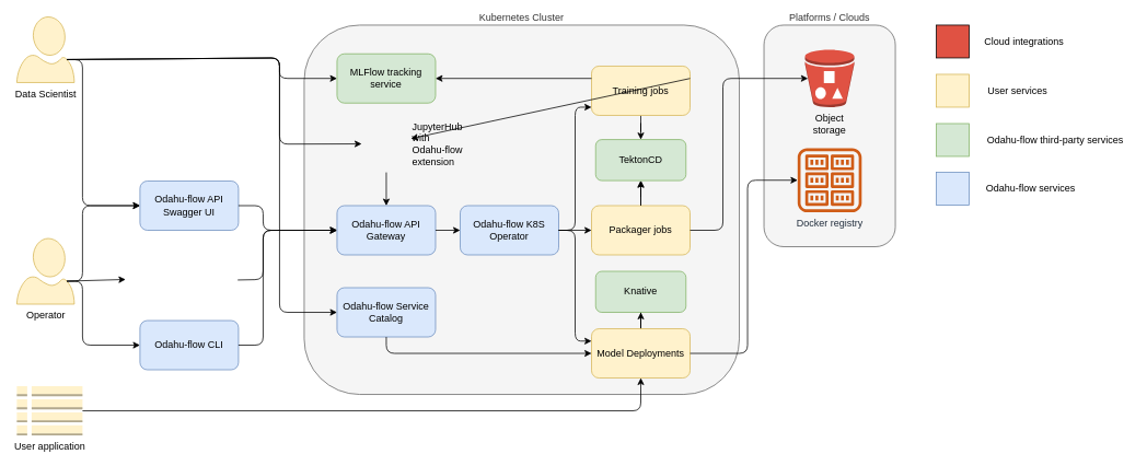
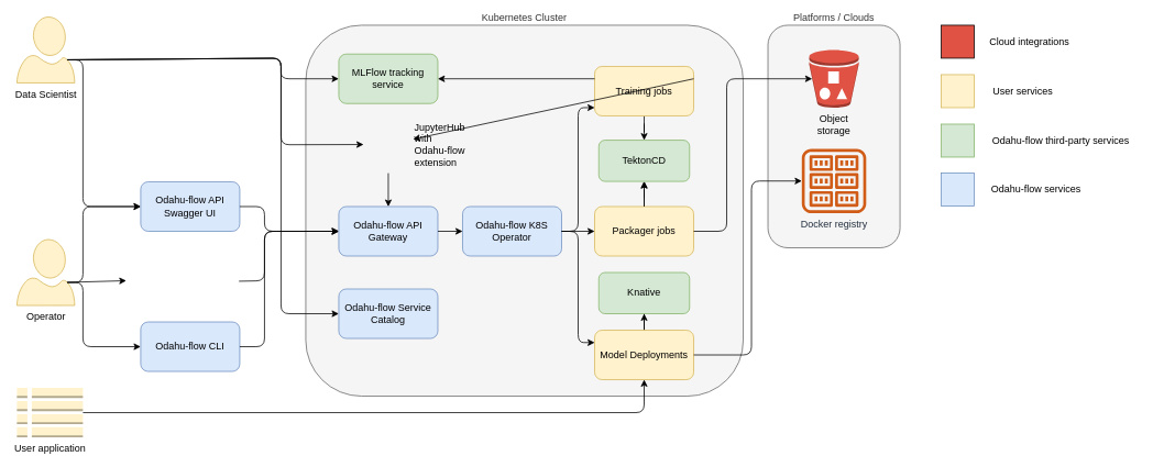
  <mxCell id="0" />
  <mxCell id="1" parent="0" />
  <mxCell id="2" value="Kubernetes Cluster" style="rounded=1;whiteSpace=wrap;html=1;fillColor=#f5f5f5;fontColor=#333333;strokeColor=#666666;labelPosition=center;verticalLabelPosition=top;align=center;verticalAlign=bottom;" vertex="1" parent="1"><mxGeometry x="370" y="30" width="530" height="450" as="geometry" /></mxCell>
  <mxCell id="3" value="Data Scientist" style="verticalLabelPosition=bottom;html=1;verticalAlign=top;align=center;strokeColor=#d6b656;fillColor=#fff2cc;shape=mxgraph.azure.user;" vertex="1" parent="1"><mxGeometry x="20" y="20" width="70" height="80" as="geometry" /></mxCell>
  <mxCell id="4" value="Operator" style="verticalLabelPosition=bottom;html=1;verticalAlign=top;align=center;strokeColor=#d6b656;fillColor=#fff2cc;shape=mxgraph.azure.user;" vertex="1" parent="1"><mxGeometry x="20" y="290" width="70" height="80" as="geometry" /></mxCell>
  <mxCell id="5" value="JupyterHub with Odahu-flow extension" style="shape=image;imageAspect=0;aspect=fixed;verticalLabelPosition=middle;verticalAlign=middle;fillColor=#FF3333;fontColor=#000000;image=https://upload.wikimedia.org/wikipedia/commons/thumb/3/38/Jupyter_logo.svg/518px-Jupyter_logo.svg.png;labelPosition=right;align=left;whiteSpace=wrap;" vertex="1" parent="1"><mxGeometry x="440" y="140" width="60" height="69.48" as="geometry" /></mxCell>
  <mxCell id="6" value="" style="shape=image;verticalLabelPosition=bottom;labelBackgroundColor=#ffffff;verticalAlign=top;aspect=fixed;imageAspect=0;image=https://upload.wikimedia.org/wikipedia/commons/d/de/AirflowLogo.png;" vertex="1" parent="1"><mxGeometry x="152.38" y="310" width="137.62" height="53.19" as="geometry" /></mxCell>
  <mxCell id="7" value="Odahu-flow CLI" style="rounded=1;whiteSpace=wrap;html=1;fillColor=#dae8fc;strokeColor=#6c8ebf;" vertex="1" parent="1"><mxGeometry x="170" y="390" width="120" height="60" as="geometry" /></mxCell>
  <mxCell id="8" value="Odahu-flow API Gateway" style="rounded=1;whiteSpace=wrap;html=1;fillColor=#dae8fc;strokeColor=#6c8ebf;" vertex="1" parent="1"><mxGeometry x="410" y="250" width="120" height="60" as="geometry" /></mxCell>
  <mxCell id="9" value="Odahu-flow API Swagger UI" style="rounded=1;whiteSpace=wrap;html=1;fillColor=#dae8fc;strokeColor=#6c8ebf;" vertex="1" parent="1"><mxGeometry x="170" y="220" width="120" height="60" as="geometry" /></mxCell>
  <mxCell id="10" value="Odahu-flow Service Catalog" style="rounded=1;whiteSpace=wrap;html=1;fillColor=#dae8fc;strokeColor=#6c8ebf;" vertex="1" parent="1"><mxGeometry x="410" y="350" width="120" height="60" as="geometry" /></mxCell>
  <mxCell id="11" value="" style="endArrow=classic;html=1;fontColor=#000000;entryX=0;entryY=0.5;entryDx=0;entryDy=0;exitX=0.87;exitY=0.65;exitDx=0;exitDy=0;exitPerimeter=0;" edge="1" parent="1" source="3" target="9"><mxGeometry width="50" height="50" relative="1" as="geometry"><mxPoint x="50" y="230" as="sourcePoint" /><mxPoint x="100" y="180" as="targetPoint" /><Array as="points"><mxPoint x="100" y="72" /><mxPoint x="100" y="250" /></Array></mxGeometry></mxCell>
  <mxCell id="12" value="" style="endArrow=classic;html=1;fontColor=#000000;entryX=0;entryY=0.5;entryDx=0;entryDy=0;exitX=0.87;exitY=0.65;exitDx=0;exitDy=0;exitPerimeter=0;" edge="1" parent="1" source="3" target="5"><mxGeometry width="50" height="50" relative="1" as="geometry"><mxPoint x="90" y="70" as="sourcePoint" /><mxPoint x="193.48" y="210" as="targetPoint" /><Array as="points"><mxPoint x="340" y="70" /><mxPoint x="340" y="175" /></Array></mxGeometry></mxCell>
  <mxCell id="13" value="" style="endArrow=classic;html=1;fontColor=#000000;entryX=0;entryY=0.5;entryDx=0;entryDy=0;exitX=0.87;exitY=0.65;exitDx=0;exitDy=0;exitPerimeter=0;" edge="1" parent="1" source="4" target="7"><mxGeometry width="50" height="50" relative="1" as="geometry"><mxPoint x="90" y="530" as="sourcePoint" /><mxPoint x="140" y="480" as="targetPoint" /><Array as="points"><mxPoint x="100" y="342" /><mxPoint x="100" y="420" /></Array></mxGeometry></mxCell>
  <mxCell id="14" value="" style="endArrow=classic;html=1;fontColor=#000000;entryX=0.001;entryY=0.563;entryDx=0;entryDy=0;exitX=0.87;exitY=0.65;exitDx=0;exitDy=0;exitPerimeter=0;entryPerimeter=0;" edge="1" parent="1" source="4" target="6"><mxGeometry width="50" height="50" relative="1" as="geometry"><mxPoint x="80" y="390" as="sourcePoint" /><mxPoint x="193.48" y="490" as="targetPoint" /></mxGeometry></mxCell>
  <mxCell id="15" value="" style="endArrow=classic;html=1;fontColor=#000000;entryX=0;entryY=0.5;entryDx=0;entryDy=0;exitX=0.87;exitY=0.65;exitDx=0;exitDy=0;exitPerimeter=0;" edge="1" parent="1" source="4" target="9"><mxGeometry width="50" height="50" relative="1" as="geometry"><mxPoint x="90" y="400" as="sourcePoint" /><mxPoint x="175.87" y="380" as="targetPoint" /><Array as="points"><mxPoint x="100" y="342" /><mxPoint x="100" y="250" /></Array></mxGeometry></mxCell>
  <mxCell id="16" value="" style="endArrow=classic;html=1;fontColor=#000000;exitX=1;exitY=0.5;exitDx=0;exitDy=0;entryX=0;entryY=0.5;entryDx=0;entryDy=0;" edge="1" parent="1" source="7" target="8"><mxGeometry width="50" height="50" relative="1" as="geometry"><mxPoint x="320" y="490" as="sourcePoint" /><mxPoint x="370" y="440" as="targetPoint" /><Array as="points"><mxPoint x="320" y="420" /><mxPoint x="320" y="280" /></Array></mxGeometry></mxCell>
  <mxCell id="17" value="" style="endArrow=classic;html=1;fontColor=#000000;exitX=0.993;exitY=0.575;exitDx=0;exitDy=0;entryX=0;entryY=0.5;entryDx=0;entryDy=0;exitPerimeter=0;" edge="1" parent="1" source="6" target="8"><mxGeometry width="50" height="50" relative="1" as="geometry"><mxPoint x="330" y="330" as="sourcePoint" /><mxPoint x="380" y="280" as="targetPoint" /><Array as="points"><mxPoint x="320" y="340" /><mxPoint x="320" y="280" /></Array></mxGeometry></mxCell>
  <mxCell id="18" value="" style="endArrow=classic;html=1;fontColor=#000000;exitX=1;exitY=0.5;exitDx=0;exitDy=0;entryX=0;entryY=0.5;entryDx=0;entryDy=0;" edge="1" parent="1" source="9" target="8"><mxGeometry width="50" height="50" relative="1" as="geometry"><mxPoint x="310" y="300" as="sourcePoint" /><mxPoint x="360" y="250" as="targetPoint" /><Array as="points"><mxPoint x="320" y="250" /><mxPoint x="320" y="280" /></Array></mxGeometry></mxCell>
  <mxCell id="19" value="Platforms / Clouds" style="rounded=1;whiteSpace=wrap;html=1;fillColor=#f5f5f5;fontColor=#333333;strokeColor=#666666;labelPosition=center;verticalLabelPosition=top;align=center;verticalAlign=bottom;" vertex="1" parent="1"><mxGeometry x="930" y="30" width="160" height="270" as="geometry" /></mxCell>
  <mxCell id="20" value="Object storage" style="outlineConnect=0;dashed=0;verticalLabelPosition=bottom;verticalAlign=top;align=center;html=1;shape=mxgraph.aws3.bucket_with_objects;fillColor=#E05243;gradientColor=none;fontColor=#000000;whiteSpace=wrap;" vertex="1" parent="1"><mxGeometry x="980" y="60" width="60" height="70" as="geometry" /></mxCell>
  <mxCell id="21" value="Docker registry" style="outlineConnect=0;fontColor=#232F3E;gradientColor=none;fillColor=#D05C17;strokeColor=none;dashed=0;verticalLabelPosition=bottom;verticalAlign=top;align=center;html=1;fontSize=12;fontStyle=0;aspect=fixed;pointerEvents=1;shape=mxgraph.aws4.registry;" vertex="1" parent="1"><mxGeometry x="971" y="180" width="78" height="78" as="geometry" /></mxCell>
  <mxCell id="22" value="MLFlow tracking service" style="rounded=1;whiteSpace=wrap;html=1;fillColor=#d5e8d4;strokeColor=#82b366;" vertex="1" parent="1"><mxGeometry x="410" y="65" width="120" height="60" as="geometry" /></mxCell>
  <mxCell id="23" value="" style="endArrow=classic;html=1;fontColor=#000000;exitX=0.87;exitY=0.65;exitDx=0;exitDy=0;exitPerimeter=0;" edge="1" parent="1" source="3" target="22"><mxGeometry width="50" height="50" relative="1" as="geometry"><mxPoint x="90.9" y="72" as="sourcePoint" /><mxPoint x="205.99" y="160" as="targetPoint" /><Array as="points"><mxPoint x="340" y="70" /><mxPoint x="340" y="95" /></Array></mxGeometry></mxCell>
  <mxCell id="24" value="Odahu-flow K8S Operator" style="rounded=1;whiteSpace=wrap;html=1;fillColor=#dae8fc;strokeColor=#6c8ebf;" vertex="1" parent="1"><mxGeometry x="560" y="250" width="120" height="60" as="geometry" /></mxCell>
  <mxCell id="25" style="edgeStyle=orthogonalEdgeStyle;rounded=0;orthogonalLoop=1;jettySize=auto;html=1;entryX=0.5;entryY=0;entryDx=0;entryDy=0;fontColor=#000000;" edge="1" parent="1" source="26" target="51"><mxGeometry relative="1" as="geometry" /></mxCell>
  <mxCell id="26" value="Training jobs" style="rounded=1;whiteSpace=wrap;html=1;fillColor=#fff2cc;strokeColor=#d6b656;" vertex="1" parent="1"><mxGeometry x="720" y="80" width="120" height="60" as="geometry" /></mxCell>
  <mxCell id="27" value="" style="edgeStyle=orthogonalEdgeStyle;rounded=0;orthogonalLoop=1;jettySize=auto;html=1;fontColor=#000000;" edge="1" parent="1" source="28" target="51"><mxGeometry relative="1" as="geometry" /></mxCell>
  <mxCell id="28" value="Packager jobs" style="rounded=1;whiteSpace=wrap;html=1;fillColor=#fff2cc;strokeColor=#d6b656;" vertex="1" parent="1"><mxGeometry x="720" y="250" width="120" height="60" as="geometry" /></mxCell>
  <mxCell id="29" style="edgeStyle=orthogonalEdgeStyle;rounded=0;orthogonalLoop=1;jettySize=auto;html=1;fontColor=#000000;" edge="1" parent="1" source="30" target="52"><mxGeometry relative="1" as="geometry" /></mxCell>
  <mxCell id="30" value="Model Deployments" style="rounded=1;whiteSpace=wrap;html=1;fillColor=#fff2cc;strokeColor=#d6b656;" vertex="1" parent="1"><mxGeometry x="720" y="400" width="120" height="60" as="geometry" /></mxCell>
  <mxCell id="31" value="" style="endArrow=classic;html=1;fontColor=#000000;exitX=0.5;exitY=1;exitDx=0;exitDy=0;entryX=0.5;entryY=0;entryDx=0;entryDy=0;" edge="1" parent="1" source="5" target="8"><mxGeometry width="50" height="50" relative="1" as="geometry"><mxPoint x="600" y="620" as="sourcePoint" /><mxPoint x="650" y="570" as="targetPoint" /></mxGeometry></mxCell>
- <mxCell id="32" value="" style="endArrow=classic;html=1;fontColor=#000000;exitX=0.5;exitY=1;exitDx=0;exitDy=0;entryX=0;entryY=0.5;entryDx=0;entryDy=0;" edge="1" parent="1" source="10" target="30"><mxGeometry width="50" height="50" relative="1" as="geometry"><mxPoint x="530" y="410" as="sourcePoint" /><mxPoint x="580" y="360" as="targetPoint" /><Array as="points"><mxPoint x="470" y="430" /></Array></mxGeometry></mxCell>
  <mxCell id="33" value="" style="endArrow=classic;html=1;fontColor=#000000;exitX=1;exitY=0.5;exitDx=0;exitDy=0;entryX=0;entryY=0.25;entryDx=0;entryDy=0;" edge="1" parent="1" source="24" target="30"><mxGeometry width="50" height="50" relative="1" as="geometry"><mxPoint x="670" y="560" as="sourcePoint" /><mxPoint x="720" y="510" as="targetPoint" /><Array as="points"><mxPoint x="700" y="280" /><mxPoint x="700" y="415" /></Array></mxGeometry></mxCell>
  <mxCell id="34" value="" style="endArrow=classic;html=1;fontColor=#000000;exitX=1;exitY=0.5;exitDx=0;exitDy=0;entryX=0;entryY=0.5;entryDx=0;entryDy=0;" edge="1" parent="1" source="24" target="28"><mxGeometry width="50" height="50" relative="1" as="geometry"><mxPoint x="690" y="290" as="sourcePoint" /><mxPoint x="730" y="390" as="targetPoint" /></mxGeometry></mxCell>
  <mxCell id="35" value="" style="endArrow=classic;html=1;fontColor=#000000;exitX=1;exitY=0.5;exitDx=0;exitDy=0;" edge="1" parent="1" source="24"><mxGeometry width="50" height="50" relative="1" as="geometry"><mxPoint x="700" y="280" as="sourcePoint" /><mxPoint x="720" y="130" as="targetPoint" /><Array as="points"><mxPoint x="700" y="280" /><mxPoint x="700" y="130" /></Array></mxGeometry></mxCell>
  <mxCell id="36" value="" style="endArrow=classic;html=1;fontColor=#000000;exitX=1;exitY=0.5;exitDx=0;exitDy=0;entryX=0;entryY=0.5;entryDx=0;entryDy=0;" edge="1" parent="1" source="8" target="24"><mxGeometry width="50" height="50" relative="1" as="geometry"><mxPoint x="530" y="300" as="sourcePoint" /><mxPoint x="580" y="250" as="targetPoint" /></mxGeometry></mxCell>
  <mxCell id="37" value="User application" style="outlineConnect=0;dashed=0;verticalLabelPosition=bottom;verticalAlign=top;align=center;html=1;shape=mxgraph.aws3.table;fillColor=#fff2cc;strokeColor=#d6b656;" vertex="1" parent="1"><mxGeometry x="20" y="470" width="80" height="60" as="geometry" /></mxCell>
  <mxCell id="38" value="" style="endArrow=classic;html=1;fontColor=#000000;entryX=0.5;entryY=1;entryDx=0;entryDy=0;" edge="1" parent="1" source="37" target="30"><mxGeometry width="50" height="50" relative="1" as="geometry"><mxPoint x="120" y="530" as="sourcePoint" /><mxPoint x="770" y="515" as="targetPoint" /><Array as="points"><mxPoint x="780" y="500" /></Array></mxGeometry></mxCell>
  <mxCell id="39" value="" style="rounded=0;whiteSpace=wrap;html=1;fillColor=#E05243;fontColor=#000000;labelPosition=right;verticalLabelPosition=middle;align=left;verticalAlign=middle;spacingRight=-2;horizontal=1;" vertex="1" parent="1"><mxGeometry x="1140" y="30" width="40" height="40" as="geometry" /></mxCell>
  <mxCell id="40" value="" style="rounded=0;whiteSpace=wrap;html=1;fillColor=#fff2cc;strokeColor=#d6b656;spacingRight=2;" vertex="1" parent="1"><mxGeometry x="1140" y="90" width="40" height="40" as="geometry" /></mxCell>
  <mxCell id="41" value="" style="rounded=0;whiteSpace=wrap;html=1;fillColor=#d5e8d4;strokeColor=#82b366;" vertex="1" parent="1"><mxGeometry x="1140" y="150" width="40" height="40" as="geometry" /></mxCell>
  <mxCell id="42" value="" style="rounded=0;whiteSpace=wrap;html=1;fillColor=#dae8fc;strokeColor=#6c8ebf;" vertex="1" parent="1"><mxGeometry x="1140" y="209.48" width="40" height="40" as="geometry" /></mxCell>
  <mxCell id="43" value="Odahu-flow services" style="text;html=1;strokeColor=none;fillColor=none;align=center;verticalAlign=middle;whiteSpace=wrap;rounded=0;fontColor=#000000;" vertex="1" parent="1"><mxGeometry x="1195" y="219.48" width="120" height="20" as="geometry" /></mxCell>
  <mxCell id="44" value="Odahu-flow third-party services" style="text;html=1;strokeColor=none;fillColor=none;align=center;verticalAlign=middle;whiteSpace=wrap;rounded=0;fontColor=#000000;" vertex="1" parent="1"><mxGeometry x="1195" y="160" width="180" height="20" as="geometry" /></mxCell>
  <mxCell id="45" value="User services" style="text;html=1;strokeColor=none;fillColor=none;align=center;verticalAlign=middle;whiteSpace=wrap;rounded=0;fontColor=#000000;spacingLeft=-12;" vertex="1" parent="1"><mxGeometry x="1195" y="100" width="100" height="20" as="geometry" /></mxCell>
  <mxCell id="46" value="&lt;span style=&quot;text-align: left&quot;&gt;Cloud integrations&lt;/span&gt;" style="text;html=1;strokeColor=none;fillColor=none;align=center;verticalAlign=middle;whiteSpace=wrap;rounded=0;fontColor=#000000;labelPosition=center;verticalLabelPosition=middle;spacingLeft=-6;" vertex="1" parent="1"><mxGeometry x="1195" y="40" width="110" height="20" as="geometry" /></mxCell>
  <mxCell id="47" value="" style="endArrow=classic;html=1;fontColor=#000000;exitX=1;exitY=0.25;exitDx=0;exitDy=0;" edge="1" parent="1" source="26" target="5"><mxGeometry width="50" height="50" relative="1" as="geometry"><mxPoint x="860" y="210" as="sourcePoint" /><mxPoint x="910" y="160" as="targetPoint" /></mxGeometry></mxCell>
  <mxCell id="48" value="" style="endArrow=classic;html=1;fontColor=#000000;exitX=1;exitY=0.5;exitDx=0;exitDy=0;entryX=0.06;entryY=0.5;entryDx=0;entryDy=0;entryPerimeter=0;" edge="1" parent="1" source="28" target="20"><mxGeometry width="50" height="50" relative="1" as="geometry"><mxPoint x="850" y="200" as="sourcePoint" /><mxPoint x="993.6" y="105" as="targetPoint" /><Array as="points"><mxPoint x="880" y="280" /><mxPoint x="880" y="95" /></Array></mxGeometry></mxCell>
  <mxCell id="49" value="" style="endArrow=classic;html=1;fontColor=#000000;exitX=1;exitY=0.5;exitDx=0;exitDy=0;" edge="1" parent="1" source="30" target="21"><mxGeometry width="50" height="50" relative="1" as="geometry"><mxPoint x="850" y="290" as="sourcePoint" /><mxPoint x="981.015" y="242.989" as="targetPoint" /><Array as="points"><mxPoint x="910" y="430" /><mxPoint x="910" y="219" /></Array></mxGeometry></mxCell>
  <mxCell id="50" value="" style="endArrow=classic;html=1;fontColor=#000000;entryX=1;entryY=0.5;entryDx=0;entryDy=0;exitX=0;exitY=0.25;exitDx=0;exitDy=0;" edge="1" parent="1" source="26" target="22"><mxGeometry width="50" height="50" relative="1" as="geometry"><mxPoint x="600" y="140" as="sourcePoint" /><mxPoint x="650" y="90" as="targetPoint" /></mxGeometry></mxCell>
  <mxCell id="51" value="TektonCD" style="rounded=1;whiteSpace=wrap;html=1;fillColor=#d5e8d4;strokeColor=#82b366;" vertex="1" parent="1"><mxGeometry x="725" y="169.48" width="110" height="50" as="geometry" /></mxCell>
  <mxCell id="52" value="Knative" style="rounded=1;whiteSpace=wrap;html=1;fillColor=#d5e8d4;strokeColor=#82b366;" vertex="1" parent="1"><mxGeometry x="725" y="330" width="110" height="50" as="geometry" /></mxCell>
  <mxCell id="53" value="" style="endArrow=classic;html=1;fontColor=#000000;entryX=0.5;entryY=1;entryDx=0;entryDy=0;" edge="1" parent="1" target="51"><mxGeometry width="50" height="50" relative="1" as="geometry"><mxPoint x="780" y="250" as="sourcePoint" /><mxPoint x="810" y="220" as="targetPoint" /></mxGeometry></mxCell>
  <mxCell id="54" value="" style="endArrow=classic;html=1;fontColor=#000000;entryX=0;entryY=0.5;entryDx=0;entryDy=0;exitX=0.87;exitY=0.65;exitDx=0;exitDy=0;exitPerimeter=0;" edge="1" parent="1" source="3" target="10"><mxGeometry width="50" height="50" relative="1" as="geometry"><mxPoint x="60" y="100" as="sourcePoint" /><mxPoint x="110" y="50" as="targetPoint" /><Array as="points"><mxPoint x="340" y="70" /><mxPoint x="340" y="380" /></Array></mxGeometry></mxCell>
